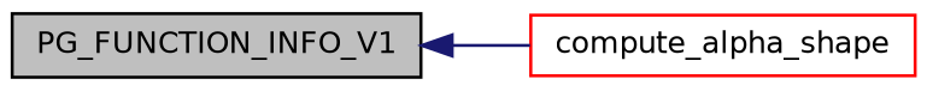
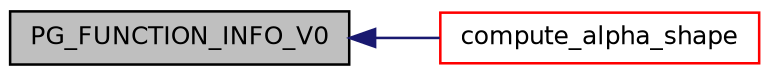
  digraph {
    rankdir=LR
    node [fontname=Helvetica fontsize=10 shape=record style=filled]
-   n1 [color=black fillcolor=grey75 fontcolor=black height=0.2 label=PG_FUNCTION_INFO_V1 width=0.4]
+   n1 [color=black fillcolor=grey75 fontcolor=black height=0.2 label=PG_FUNCTION_INFO_V0 width=0.4]
    n2 [color=red fillcolor=white height=0.2 label=compute_alpha_shape width=0.4]
    n1 -> n2 [color=midnightblue dir=back fontname=Helvetica fontsize=10 labelfontname=Helvetica labelfontsize=10 style=solid]
  }
